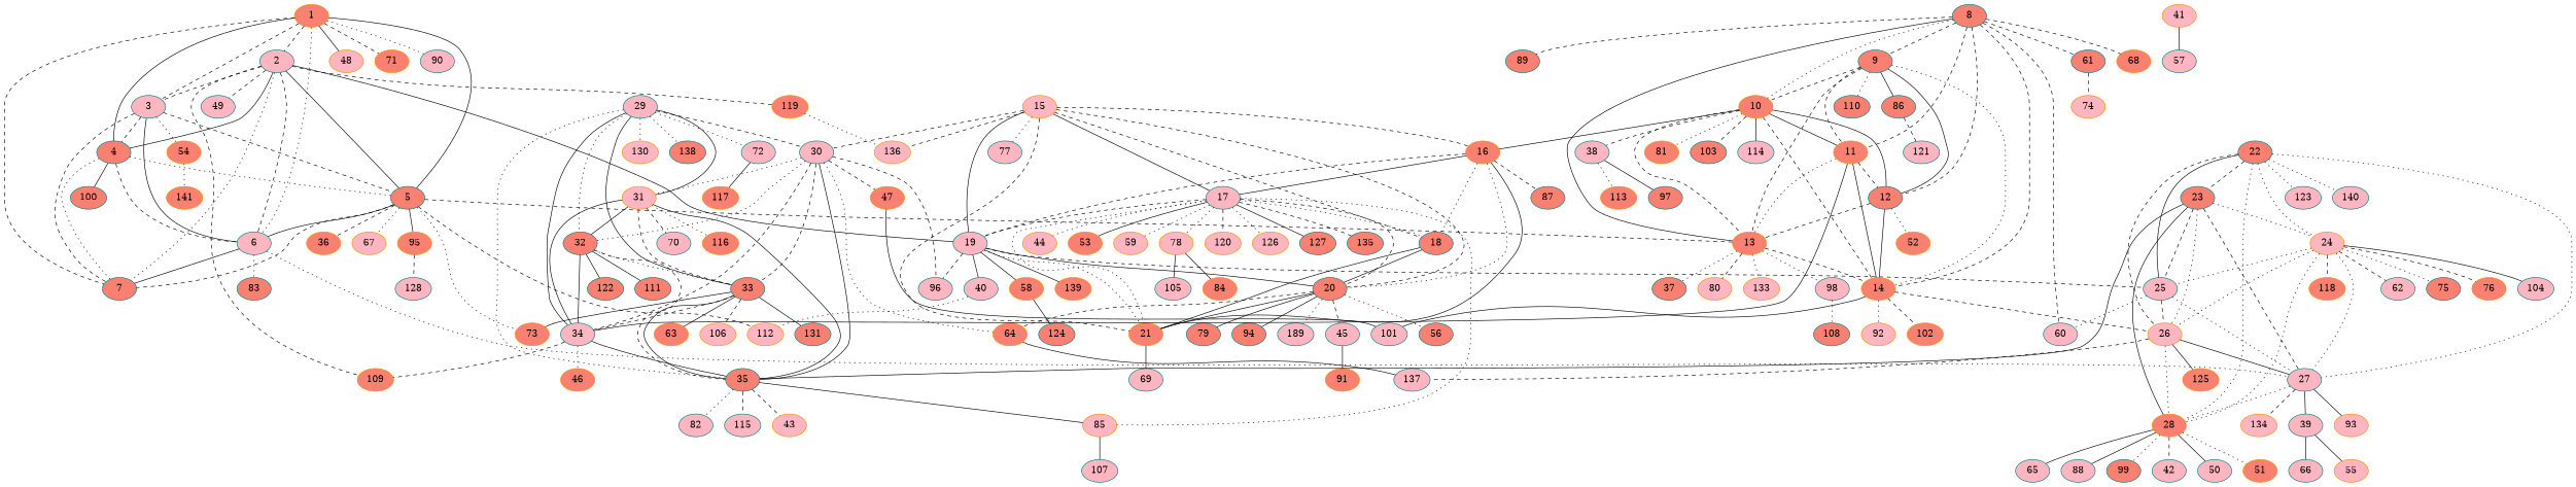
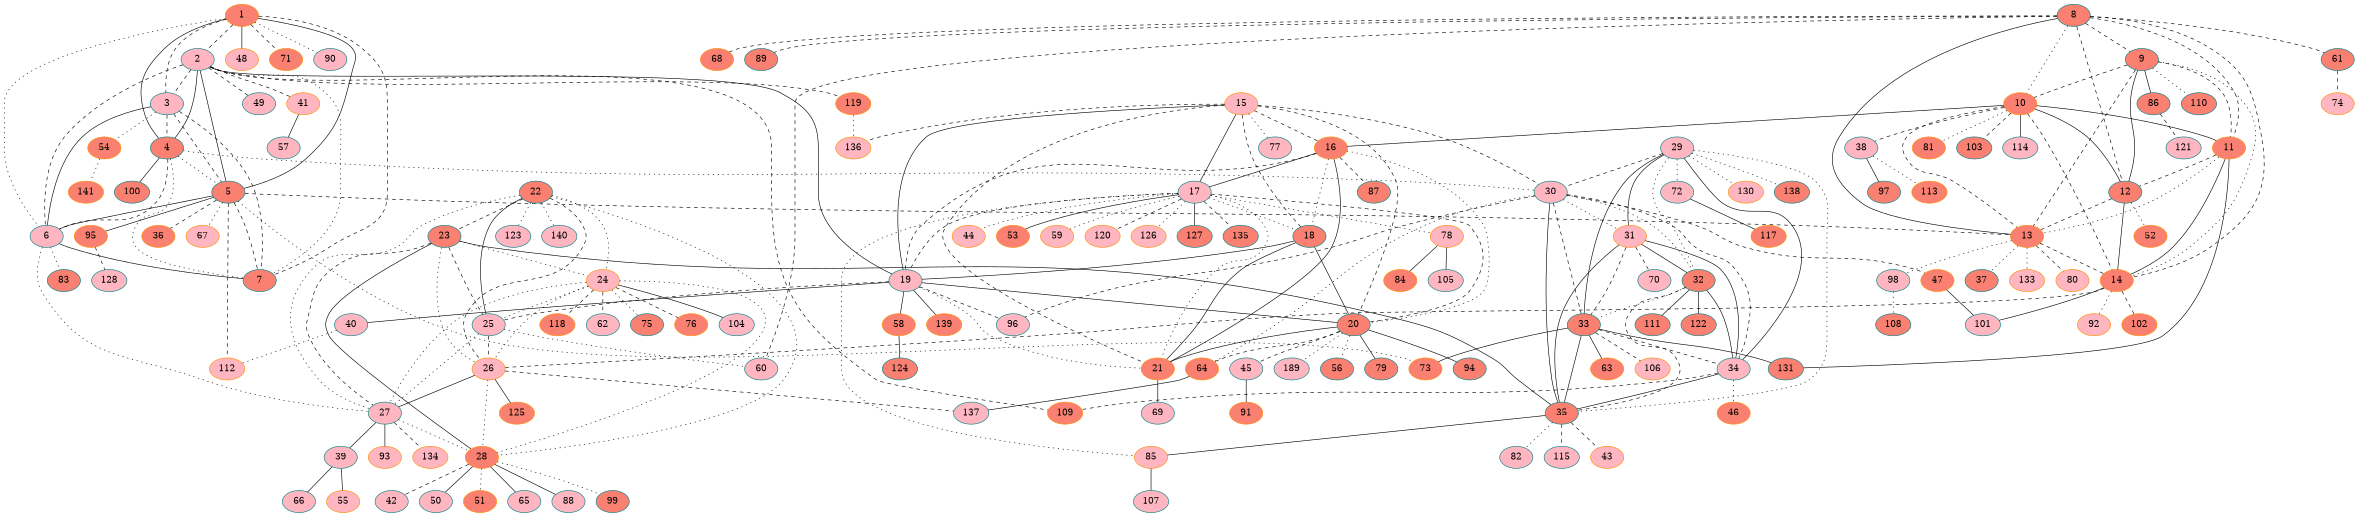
  graph {
    node [color=teal fillcolor=salmon style=filled]
    edge [style=dashed]
    1 [color=darkorange]
    2 [fillcolor=lightpink]
    3 [fillcolor=lightpink]
    4
    5
    6 [fillcolor=lightpink]
    7
    48 [color=darkorange fillcolor=lightpink]
    71 [color=darkorange]
    90 [fillcolor=lightpink]
    19 [fillcolor=lightpink]
    41 [color=darkorange fillcolor=lightpink]
    49 [fillcolor=lightpink]
    109 [color=darkorange]
    119 [color=darkorange]
    54 [color=darkorange]
    30 [fillcolor=lightpink]
    100
    13 [color=darkorange]
    36 [color=darkorange]
    67 [color=darkorange fillcolor=lightpink]
    73 [color=darkorange]
    95 [color=darkorange]
    112 [color=darkorange fillcolor=lightpink]
    27 [fillcolor=lightpink]
    83
    20
    21 [color=darkorange]
    25 [fillcolor=lightpink]
    40 [fillcolor=lightpink]
    58 [color=darkorange]
    96 [fillcolor=lightpink]
    139 [color=darkorange]
    57 [fillcolor=lightpink]
    136 [color=darkorange fillcolor=lightpink]
    141 [color=darkorange]
    34 [fillcolor=lightpink]
    64 [color=darkorange]
    35
    31 [color=darkorange fillcolor=lightpink]
    32
    33
    47 [color=darkorange]
    14 [color=darkorange]
    37
    80 [color=darkorange fillcolor=lightpink]
    98 [fillcolor=lightpink]
    133 [color=darkorange fillcolor=lightpink]
    128 [fillcolor=lightpink]
    28 [color=darkorange]
    39 [fillcolor=lightpink]
    93 [color=darkorange fillcolor=lightpink]
    134 [color=darkorange fillcolor=lightpink]
    8
    9
    10 [color=darkorange]
    11 [color=darkorange]
    12
    60 [fillcolor=lightpink]
    61
    68 [color=darkorange]
    89
    86
    110
    16 [color=darkorange]
    38 [fillcolor=lightpink]
    81 [color=darkorange]
    103
    114 [fillcolor=lightpink]
    52 [color=darkorange]
    26 [color=darkorange fillcolor=lightpink]
    92 [color=darkorange fillcolor=lightpink]
    101 [fillcolor=lightpink]
    102 [color=darkorange]
    74 [color=darkorange fillcolor=lightpink]
    121 [fillcolor=lightpink]
    17 [fillcolor=lightpink]
    18
    87
    97
    113 [color=darkorange]
    46 [color=darkorange]
    108
    125 [color=darkorange]
    137 [fillcolor=lightpink]
    15 [color=darkorange fillcolor=lightpink]
    77 [fillcolor=lightpink]
    44 [color=darkorange fillcolor=lightpink]
    53 [color=darkorange]
    59 [color=darkorange fillcolor=lightpink]
    78 [color=darkorange fillcolor=lightpink]
    85 [color=darkorange fillcolor=lightpink]
    120 [color=darkorange fillcolor=lightpink]
    126 [color=darkorange fillcolor=lightpink]
    127
    135
    45 [fillcolor=lightpink]
    56
    79
    94
    n101 [fillcolor=lightpink label=189]
    69 [fillcolor=lightpink]
    84 [color=darkorange]
    105 [fillcolor=lightpink]
    107 [fillcolor=lightpink]
    124
    91 [color=darkorange]
    22
    23
    24 [color=darkorange fillcolor=lightpink]
    123 [fillcolor=lightpink]
    140 [fillcolor=lightpink]
    62 [fillcolor=lightpink]
    75
    76 [color=darkorange]
    104 [fillcolor=lightpink]
    118 [color=darkorange]
    42 [fillcolor=lightpink]
    50 [fillcolor=lightpink]
    51 [color=darkorange]
    65 [fillcolor=lightpink]
    88 [fillcolor=lightpink]
    99
    43 [color=darkorange fillcolor=lightpink]
    82 [fillcolor=lightpink]
    115 [fillcolor=lightpink]
    55 [color=darkorange fillcolor=lightpink]
    66 [fillcolor=lightpink]
    29 [fillcolor=lightpink]
    72 [fillcolor=lightpink]
    130 [color=darkorange fillcolor=lightpink]
    138
    70 [fillcolor=lightpink]
-   116 [color=darkorange]
    111
    122
    63 [color=darkorange]
    106 [color=darkorange fillcolor=lightpink]
    131
    117 [color=darkorange]
    1 -- 2
    1 -- 3
    1 -- 4 [style=solid]
    1 -- 5 [style=solid]
    1 -- 6 [style=dotted]
    1 -- 7
    1 -- 48 [style=solid]
    1 -- 71
    1 -- 90 [style=dotted]
    2 -- 3
    2 -- 4 [style=solid]
    2 -- 5 [style=solid]
    2 -- 6
    2 -- 7 [style=dotted]
    2 -- 19 [style=solid]
+   2 -- 41
    2 -- 49
    2 -- 109
    2 -- 119
    3 -- 4
    3 -- 5
    3 -- 6 [style=solid]
    3 -- 7
    3 -- 54 [style=dotted]
    4 -- 5 [style=dotted]
    4 -- 6
    4 -- 7 [style=dotted]
+   4 -- 30 [style=dotted]
    4 -- 100 [style=solid]
    5 -- 6 [style=solid]
    5 -- 7
    5 -- 13
    5 -- 36
    5 -- 67 [style=dotted]
    5 -- 73 [style=dotted]
    5 -- 95 [style=solid]
    5 -- 112
    6 -- 7 [style=solid]
    6 -- 27 [style=dotted]
    6 -- 83 [style=dotted]
    19 -- 20 [style=solid]
    19 -- 21 [style=dotted]
    19 -- 25
    19 -- 40 [style=solid]
    19 -- 58 [style=solid]
    19 -- 96
    19 -- 139 [style=solid]
    41 -- 57 [style=solid]
    119 -- 136 [style=dotted]
    54 -- 141 [style=dotted]
    30 -- 96
    30 -- 34
    30 -- 64 [style=dotted]
    30 -- 35 [style=solid]
    30 -- 31 [style=dotted]
    30 -- 32 [style=dotted]
    30 -- 33
    30 -- 47
    13 -- 14
    13 -- 37 [style=dotted]
    13 -- 80
    13 -- 98 [style=dotted]
    13 -- 133 [style=dotted]
    95 -- 128
    27 -- 28 [style=dotted]
    27 -- 39 [style=solid]
    27 -- 93 [style=solid]
    27 -- 134
    20 -- 21 [style=solid]
    20 -- 64
    20 -- 45
    20 -- 56 [style=dotted]
    20 -- 79 [style=solid]
    20 -- 94 [style=solid]
    20 -- n101 [style=dotted]
    21 -- 69 [style=solid]
    25 -- 27 [style=dotted]
    25 -- 60 [style=dotted]
    25 -- 26
    40 -- 112 [style=dotted]
    58 -- 124 [style=solid]
    34 -- 109
    34 -- 35 [style=solid]
    34 -- 46 [style=dotted]
    64 -- 137 [style=solid]
    35 -- 85 [style=solid]
    35 -- 43
    35 -- 82 [style=dotted]
    35 -- 115
    31 -- 34 [style=solid]
    31 -- 35 [style=solid]
    31 -- 32 [style=solid]
    31 -- 33
    31 -- 70
-   31 -- 116 [style=dotted]
    32 -- 34 [style=solid]
    32 -- 35
    32 -- 33 [style=dotted]
    32 -- 111 [style=solid]
    32 -- 122 [style=solid]
    33 -- 73 [style=solid]
    33 -- 34
    33 -- 35 [style=solid]
    33 -- 63 [style=solid]
    33 -- 106
    33 -- 131 [style=solid]
    47 -- 101 [style=solid]
    14 -- 26
    14 -- 92 [style=dotted]
    14 -- 101 [style=solid]
    14 -- 102
    98 -- 108 [style=dotted]
    28 -- 42
    28 -- 50 [style=solid]
    28 -- 51 [style=dotted]
    28 -- 65 [style=solid]
    28 -- 88 [style=solid]
    28 -- 99 [style=dotted]
    39 -- 55 [style=solid]
    39 -- 66 [style=solid]
    8 -- 13 [style=solid]
    8 -- 14
    8 -- 9
    8 -- 10 [style=dotted]
    8 -- 11
    8 -- 12
    8 -- 60
    8 -- 61
    8 -- 68
    8 -- 89
    9 -- 13
    9 -- 14 [style=dotted]
    9 -- 10
    9 -- 11
    9 -- 12 [style=solid]
    9 -- 86 [style=solid]
    9 -- 110 [style=dotted]
    10 -- 13
    10 -- 14
    10 -- 11 [style=solid]
    10 -- 12 [style=solid]
    10 -- 16 [style=solid]
    10 -- 38
    10 -- 81 [style=dotted]
    10 -- 103
    10 -- 114 [style=solid]
    11 -- 13 [style=dotted]
-   11 -- 34 [style=solid]
+   11 -- 131 [style=solid]
    11 -- 14 [style=solid]
    11 -- 12
    12 -- 13
    12 -- 14 [style=solid]
    12 -- 52 [style=dotted]
    61 -- 74
    86 -- 121
    16 -- 19
    16 -- 20 [style=dotted]
    16 -- 21 [style=solid]
    16 -- 17 [style=solid]
    16 -- 18 [style=dotted]
    16 -- 87
    38 -- 97 [style=solid]
    38 -- 113 [style=dotted]
    26 -- 27 [style=solid]
    26 -- 28 [style=dotted]
    26 -- 125 [style=solid]
    26 -- 137
    17 -- 19
    17 -- 20
    17 -- 21 [style=dotted]
    17 -- 18 [style=dotted]
    17 -- 44 [style=dotted]
    17 -- 53 [style=solid]
    17 -- 59 [style=dotted]
    17 -- 78 [style=dotted]
    17 -- 85 [style=dotted]
    17 -- 120
    17 -- 126 [style=dotted]
    17 -- 127 [style=solid]
    17 -- 135
+   18 -- 19 [style=solid]
    18 -- 20 [style=solid]
    18 -- 21 [style=solid]
    15 -- 19 [style=solid]
    15 -- 30
    15 -- 20
    15 -- 21
    15 -- 136
    15 -- 16
    15 -- 17 [style=solid]
    15 -- 18
    15 -- 77 [style=dotted]
    78 -- 84 [style=solid]
    78 -- 105 [style=solid]
    85 -- 107 [style=solid]
    45 -- 91 [style=solid]
    22 -- 27 [style=dotted]
    22 -- 25 [style=solid]
    22 -- 28 [style=dotted]
    22 -- 26
    22 -- 23
    22 -- 24 [style=dotted]
    22 -- 123 [style=dotted]
    22 -- 140 [style=dotted]
    23 -- 27
    23 -- 25
    23 -- 35 [style=solid]
    23 -- 28 [style=solid]
    23 -- 26 [style=dotted]
    23 -- 24 [style=dotted]
    24 -- 27 [style=dotted]
    24 -- 25 [style=dotted]
    24 -- 28 [style=dotted]
    24 -- 26 [style=dotted]
    24 -- 62
    24 -- 75 [style=dotted]
    24 -- 76
    24 -- 104 [style=solid]
    24 -- 118
    29 -- 30
    29 -- 34 [style=solid]
    29 -- 35 [style=dotted]
    29 -- 31 [style=solid]
    29 -- 32 [style=dotted]
    29 -- 33 [style=solid]
    29 -- 72 [style=dotted]
    29 -- 130 [style=dotted]
    29 -- 138 [style=dotted]
    72 -- 117 [style=solid]
  }
